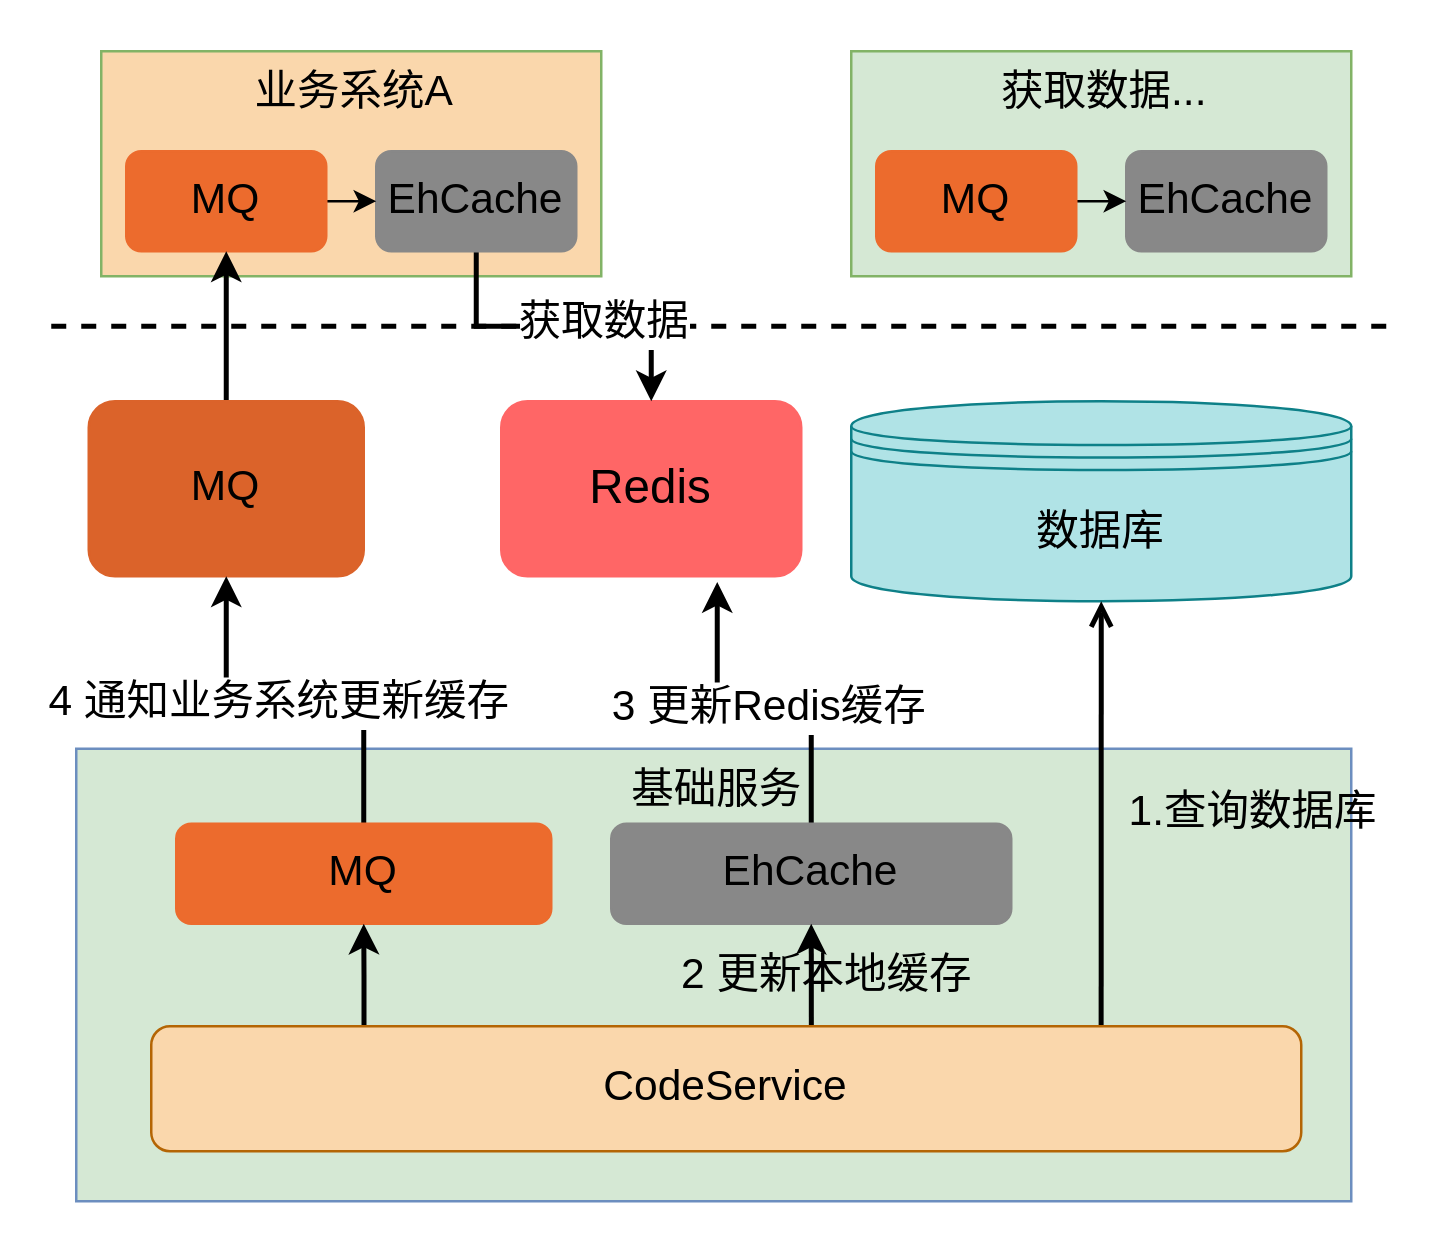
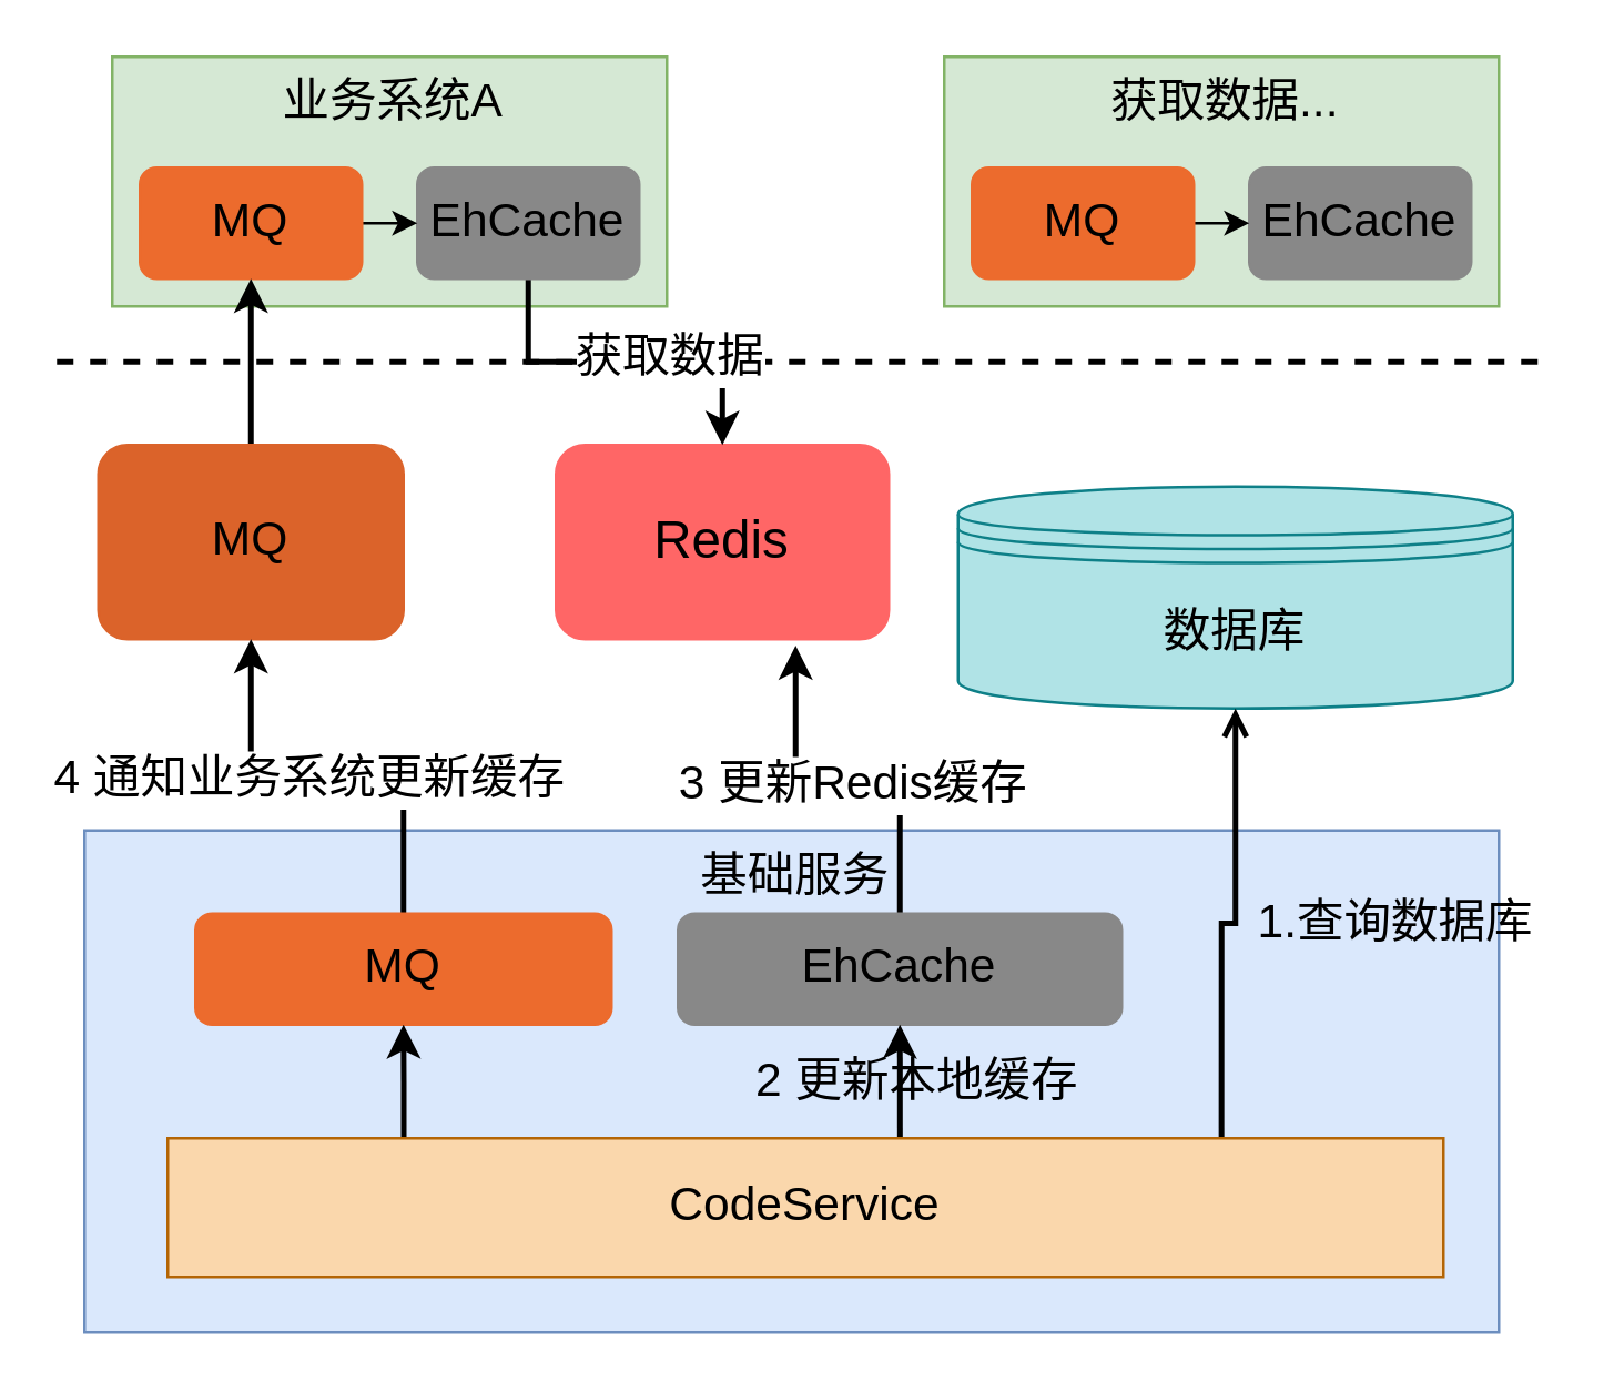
  <mxCell id="0" />
  <mxCell id="1" parent="0" />
  <mxCell id="2" value="Redis" style="rounded=1;whiteSpace=wrap;html=1;labelBackgroundColor=none;fontColor=#000000;fillColor=#FF6666;fontSize=19;strokeColor=#FF6666;" vertex="1" parent="1"><mxGeometry x="200" y="160" width="120" height="70" as="geometry" /></mxCell>
  <mxCell id="3" value="" style="endArrow=none;dashed=1;html=1;fontSize=19;fontColor=#000000;strokeWidth=2;" edge="1" parent="1"><mxGeometry width="50" height="50" relative="1" as="geometry"><mxPoint x="20" y="130" as="sourcePoint" /><mxPoint x="560" y="130" as="targetPoint" /></mxGeometry></mxCell>
- <mxCell id="4" value="业务系统A" style="rounded=0;html=1;labelBackgroundColor=none;fillColor=#fad7ac;fontSize=17;labelPosition=center;verticalLabelPosition=middle;align=center;verticalAlign=top;horizontal=1;spacingTop=0;spacingLeft=3;strokeColor=#82b366;whiteSpace=wrap;" vertex="1" parent="1"><mxGeometry x="40" y="20" width="200" height="90" as="geometry" /></mxCell>
+ <mxCell id="4" value="业务系统A" style="rounded=0;html=1;labelBackgroundColor=none;fillColor=#d5e8d4;fontSize=17;labelPosition=center;verticalLabelPosition=middle;align=center;verticalAlign=top;horizontal=1;spacingTop=0;spacingLeft=3;strokeColor=#82b366;whiteSpace=wrap;" vertex="1" parent="1"><mxGeometry x="40" y="20" width="200" height="90" as="geometry" /></mxCell>
  <mxCell id="5" style="edgeStyle=orthogonalEdgeStyle;rounded=0;orthogonalLoop=1;jettySize=auto;html=1;exitX=0.5;exitY=1;exitDx=0;exitDy=0;strokeWidth=2;fontSize=17;" edge="1" parent="1" source="7" target="2"><mxGeometry relative="1" as="geometry" /></mxCell>
  <mxCell id="6" value="获取数据" style="edgeLabel;html=1;align=center;verticalAlign=middle;resizable=0;points=[];fontSize=17;" vertex="1" connectable="0" parent="5"><mxGeometry x="0.236" y="2" relative="1" as="geometry"><mxPoint as="offset" /></mxGeometry></mxCell>
  <mxCell id="7" value="EhCache" style="rounded=1;whiteSpace=wrap;html=1;labelBackgroundColor=none;fillColor=#888888;fontSize=17;fontColor=#000000;align=center;labelPosition=center;verticalLabelPosition=middle;verticalAlign=middle;strokeColor=#888888;" vertex="1" parent="1"><mxGeometry x="150" y="60" width="80" height="40" as="geometry" /></mxCell>
  <mxCell id="8" style="edgeStyle=orthogonalEdgeStyle;rounded=0;orthogonalLoop=1;jettySize=auto;html=1;exitX=1;exitY=0.5;exitDx=0;exitDy=0;entryX=0;entryY=0.5;entryDx=0;entryDy=0;fontSize=17;fontColor=#000000;" edge="1" parent="1" source="9" target="7"><mxGeometry relative="1" as="geometry" /></mxCell>
  <mxCell id="9" value="MQ" style="rounded=1;whiteSpace=wrap;html=1;labelBackgroundColor=none;fillColor=#ec6b2d;fontSize=17;fontColor=#000000;align=center;labelPosition=center;verticalLabelPosition=middle;verticalAlign=middle;gradientColor=none;strokeColor=#EC6B2D;" vertex="1" parent="1"><mxGeometry x="50" y="60" width="80" height="40" as="geometry" /></mxCell>
  <mxCell id="10" value="获取数据..." style="rounded=0;whiteSpace=wrap;html=1;labelBackgroundColor=none;fillColor=#d5e8d4;fontSize=17;labelPosition=center;verticalLabelPosition=middle;align=center;verticalAlign=top;horizontal=1;spacingTop=0;spacingLeft=3;strokeColor=#82b366;" vertex="1" parent="1"><mxGeometry x="340" y="20" width="200" height="90" as="geometry" /></mxCell>
  <mxCell id="11" value="EhCache" style="rounded=1;whiteSpace=wrap;html=1;labelBackgroundColor=none;fillColor=#888888;fontSize=17;fontColor=#000000;align=center;labelPosition=center;verticalLabelPosition=middle;verticalAlign=middle;strokeColor=#888888;" vertex="1" parent="1"><mxGeometry x="450" y="60" width="80" height="40" as="geometry" /></mxCell>
  <mxCell id="12" style="edgeStyle=orthogonalEdgeStyle;rounded=0;orthogonalLoop=1;jettySize=auto;html=1;exitX=1;exitY=0.5;exitDx=0;exitDy=0;entryX=0;entryY=0.5;entryDx=0;entryDy=0;fontSize=17;fontColor=#000000;" edge="1" parent="1" source="13" target="11"><mxGeometry relative="1" as="geometry" /></mxCell>
  <mxCell id="13" value="MQ" style="rounded=1;whiteSpace=wrap;html=1;labelBackgroundColor=none;fillColor=#ec6b2d;fontSize=17;fontColor=#000000;align=center;labelPosition=center;verticalLabelPosition=middle;verticalAlign=middle;gradientColor=none;strokeColor=#EC6B2D;" vertex="1" parent="1"><mxGeometry x="350" y="60" width="80" height="40" as="geometry" /></mxCell>
  <mxCell id="14" style="edgeStyle=orthogonalEdgeStyle;rounded=0;orthogonalLoop=1;jettySize=auto;html=1;exitX=0.5;exitY=0;exitDx=0;exitDy=0;entryX=0.5;entryY=1;entryDx=0;entryDy=0;strokeWidth=2;fontSize=17;fontColor=#000000;" edge="1" parent="1" source="15" target="9"><mxGeometry relative="1" as="geometry" /></mxCell>
  <mxCell id="15" value="MQ" style="rounded=1;whiteSpace=wrap;html=1;labelBackgroundColor=none;fillColor=#DB632A;fontSize=17;fontColor=#000000;align=center;labelPosition=center;verticalLabelPosition=middle;verticalAlign=middle;gradientColor=none;strokeColor=#DB632A;" vertex="1" parent="1"><mxGeometry x="35" y="160" width="110" height="70" as="geometry" /></mxCell>
- <mxCell id="16" value="基础服务" style="rounded=0;whiteSpace=wrap;html=1;labelBackgroundColor=none;fillColor=#d5e8d4;fontSize=17;labelPosition=center;verticalLabelPosition=middle;align=center;verticalAlign=top;horizontal=1;spacingTop=0;spacingLeft=3;strokeColor=#6c8ebf;spacingBottom=0;" vertex="1" parent="1"><mxGeometry x="30" y="299" width="510" height="181" as="geometry" /></mxCell>
+ <mxCell id="16" value="基础服务" style="rounded=0;whiteSpace=wrap;html=1;labelBackgroundColor=none;fillColor=#dae8fc;fontSize=17;labelPosition=center;verticalLabelPosition=middle;align=center;verticalAlign=top;horizontal=1;spacingTop=0;spacingLeft=3;strokeColor=#6c8ebf;spacingBottom=0;" vertex="1" parent="1"><mxGeometry x="30" y="299" width="510" height="181" as="geometry" /></mxCell>
  <mxCell id="17" style="edgeStyle=orthogonalEdgeStyle;rounded=0;orthogonalLoop=1;jettySize=auto;html=1;exitX=0.5;exitY=0;exitDx=0;exitDy=0;entryX=0.72;entryY=1.033;entryDx=0;entryDy=0;entryPerimeter=0;strokeWidth=2;fontSize=17;fontColor=#000000;" edge="1" parent="1" source="19" target="2"><mxGeometry relative="1" as="geometry" /></mxCell>
  <mxCell id="18" value="3 更新Redis缓存" style="edgeLabel;html=1;align=center;verticalAlign=middle;resizable=0;points=[];fontSize=17;fontColor=#000000;" vertex="1" connectable="0" parent="17"><mxGeometry x="-0.358" y="18" relative="1" as="geometry"><mxPoint y="-4" as="offset" /></mxGeometry></mxCell>
  <mxCell id="19" value="EhCache" style="rounded=1;whiteSpace=wrap;html=1;labelBackgroundColor=none;fillColor=#888888;fontSize=17;fontColor=#000000;align=center;labelPosition=center;verticalLabelPosition=middle;verticalAlign=middle;strokeColor=#888888;" vertex="1" parent="1"><mxGeometry x="244" y="329" width="160" height="40" as="geometry" /></mxCell>
  <mxCell id="20" style="edgeStyle=orthogonalEdgeStyle;rounded=0;orthogonalLoop=1;jettySize=auto;html=1;exitX=0.5;exitY=0;exitDx=0;exitDy=0;entryX=0.5;entryY=1;entryDx=0;entryDy=0;strokeWidth=2;fontSize=17;fontColor=#000000;" edge="1" parent="1" source="22" target="15"><mxGeometry relative="1" as="geometry" /></mxCell>
  <mxCell id="21" value="4 通知业务系统更新缓存" style="edgeLabel;html=1;align=center;verticalAlign=middle;resizable=0;points=[];fontSize=17;" vertex="1" connectable="0" parent="20"><mxGeometry x="0.11" y="1" relative="1" as="geometry"><mxPoint x="1" as="offset" /></mxGeometry></mxCell>
  <mxCell id="22" value="MQ" style="rounded=1;whiteSpace=wrap;html=1;labelBackgroundColor=none;fillColor=#ec6b2d;fontSize=17;fontColor=#000000;align=center;labelPosition=center;verticalLabelPosition=middle;verticalAlign=middle;gradientColor=none;strokeColor=#EC6B2D;" vertex="1" parent="1"><mxGeometry x="70" y="329" width="150" height="40" as="geometry" /></mxCell>
- <mxCell id="23" value="数据库" style="shape=datastore;whiteSpace=wrap;html=1;labelBackgroundColor=none;strokeColor=#0e8088;fillColor=#b0e3e6;fontSize=17;align=center;" vertex="1" parent="1"><mxGeometry x="340" y="160" width="200" height="80" as="geometry" /></mxCell>
+ <mxCell id="23" value="数据库" style="shape=datastore;whiteSpace=wrap;html=1;labelBackgroundColor=none;strokeColor=#0e8088;fillColor=#b0e3e6;fontSize=17;align=center;" vertex="1" parent="1"><mxGeometry x="345" y="175" width="200" height="80" as="geometry" /></mxCell>
  <mxCell id="24" value="&amp;nbsp; 1.查询数据库" style="edgeStyle=orthogonalEdgeStyle;rounded=0;orthogonalLoop=1;jettySize=auto;html=1;exitX=0.826;exitY=0.02;exitDx=0;exitDy=0;entryX=0.5;entryY=1;entryDx=0;entryDy=0;strokeWidth=2;fontSize=17;fontColor=#000000;exitPerimeter=0;align=left;labelBackgroundColor=none;endArrow=open;" edge="1" parent="1" source="28" target="23"><mxGeometry relative="1" as="geometry" /></mxCell>
  <mxCell id="25" style="edgeStyle=orthogonalEdgeStyle;rounded=0;orthogonalLoop=1;jettySize=auto;html=1;exitX=0.574;exitY=0;exitDx=0;exitDy=0;entryX=0.5;entryY=1;entryDx=0;entryDy=0;labelBackgroundColor=none;strokeWidth=2;fontSize=17;fontColor=#000000;exitPerimeter=0;" edge="1" parent="1" source="28" target="19"><mxGeometry relative="1" as="geometry" /></mxCell>
  <mxCell id="26" value="2 更新本地缓存" style="edgeLabel;html=1;align=center;verticalAlign=middle;resizable=0;points=[];fontSize=17;fontColor=#000000;labelBackgroundColor=none;" vertex="1" connectable="0" parent="25"><mxGeometry x="-0.484" y="2" relative="1" as="geometry"><mxPoint x="7.97" y="-9.5" as="offset" /></mxGeometry></mxCell>
  <mxCell id="27" style="edgeStyle=orthogonalEdgeStyle;rounded=0;orthogonalLoop=1;jettySize=auto;html=1;exitX=0.185;exitY=0;exitDx=0;exitDy=0;entryX=0.5;entryY=1;entryDx=0;entryDy=0;exitPerimeter=0;strokeWidth=2;" edge="1" parent="1" source="28" target="22"><mxGeometry relative="1" as="geometry" /></mxCell>
- <mxCell id="28" value="CodeService" style="rounded=1;whiteSpace=wrap;html=1;labelBackgroundColor=none;fontSize=17;align=center;fillColor=#fad7ac;strokeColor=#b46504;" vertex="1" parent="1"><mxGeometry x="60" y="410" width="460" height="50" as="geometry" /></mxCell>
+ <mxCell id="28" value="CodeService" style="whiteSpace=wrap;html=1;labelBackgroundColor=none;fontSize=17;align=center;fillColor=#fad7ac;strokeColor=#b46504;rounded=0;" vertex="1" parent="1"><mxGeometry x="60" y="410" width="460" height="50" as="geometry" /></mxCell>
